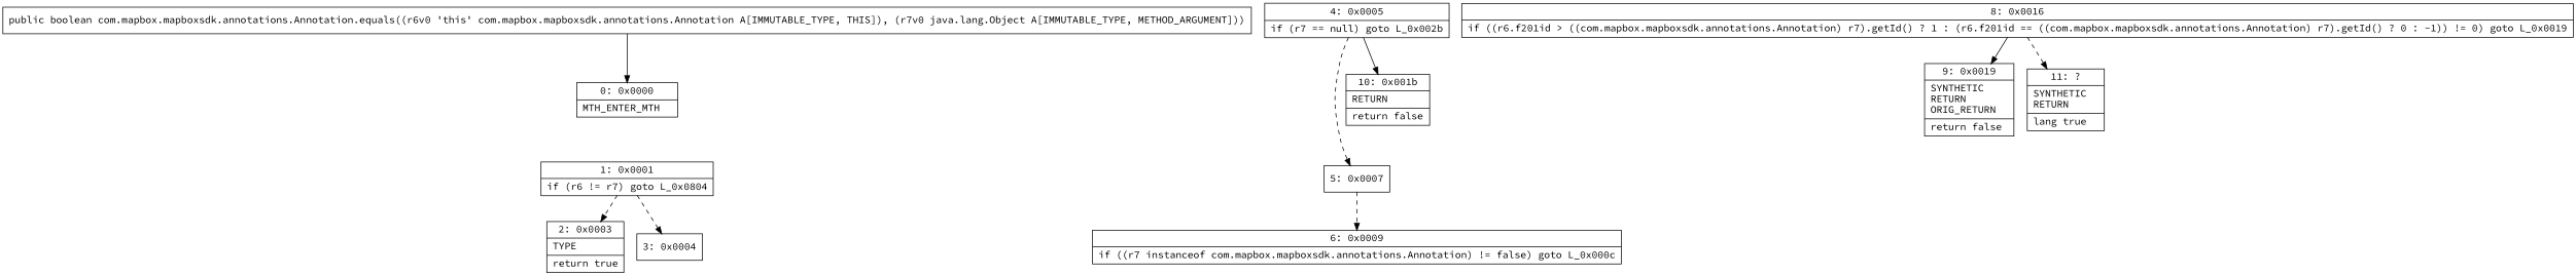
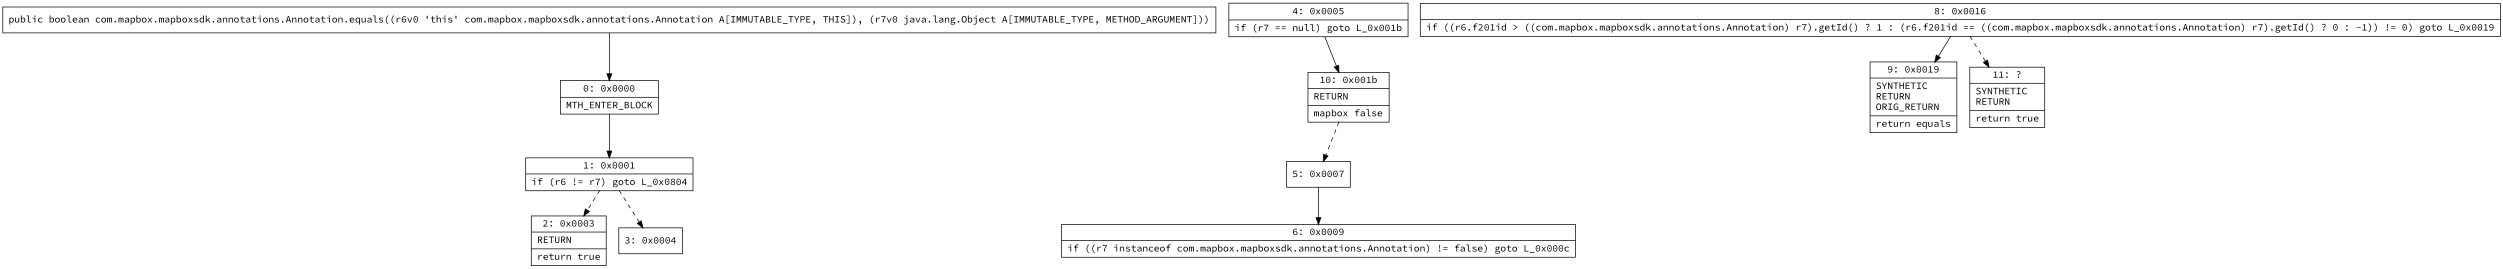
  digraph {
    fontname="Source Code Pro"
    node [fontname="Source Code Pro" shape=record]
    edge [fontname="Source Code Pro"]
-   n1 [label="{0\:\ 0x0000|MTH_ENTER_MTH\l}"]
+   n1 [label="{0\:\ 0x0000|MTH_ENTER_BLOCK\l}"]
    n2 [label="{1\:\ 0x0001|if (r6 != r7) goto L_0x0804\l}"]
-   n3 [label="{2\:\ 0x0003|TYPE\l|return true\l}"]
+   n3 [label="{2\:\ 0x0003|RETURN\l|return true\l}"]
    n4 [label="{3\:\ 0x0004}"]
-   n5 [label="{4\:\ 0x0005|if (r7 == null) goto L_0x002b\l}"]
+   n5 [label="{4\:\ 0x0005|if (r7 == null) goto L_0x001b\l}"]
    n6 [label="{5\:\ 0x0007}"]
-   n7 [label="{10\:\ 0x001b|RETURN\l|return false\l}"]
+   n7 [label="{10\:\ 0x001b|RETURN\l|mapbox false\l}"]
    n8 [label="{6\:\ 0x0009|if ((r7 instanceof com.mapbox.mapboxsdk.annotations.Annotation) != false) goto L_0x000c\l}"]
    n9 [label="{8\:\ 0x0016|if ((r6.f201id \> ((com.mapbox.mapboxsdk.annotations.Annotation) r7).getId() ? 1 : (r6.f201id == ((com.mapbox.mapboxsdk.annotations.Annotation) r7).getId() ? 0 : \-1)) != 0) goto L_0x0019\l}"]
-   n10 [label="{9\:\ 0x0019|SYNTHETIC\lRETURN\lORIG_RETURN\l|return false\l}"]
-   n11 [label="{11\:\ ?|SYNTHETIC\lRETURN\l|lang true\l}"]
+   n10 [label="{9\:\ 0x0019|SYNTHETIC\lRETURN\lORIG_RETURN\l|return equals\l}"]
+   n11 [label="{11\:\ ?|SYNTHETIC\lRETURN\l|return true\l}"]
    n12 [label="{public boolean com.mapbox.mapboxsdk.annotations.Annotation.equals((r6v0 'this' com.mapbox.mapboxsdk.annotations.Annotation A[IMMUTABLE_TYPE, THIS]), (r7v0 java.lang.Object A[IMMUTABLE_TYPE, METHOD_ARGUMENT])) }"]
+   n1 -> n2
    n2 -> n3 [style=dashed]
    n2 -> n4 [style=dashed]
-   n5 -> n6 [style=dashed]
+   n7 -> n6 [style=dashed]
    n5 -> n7
-   n6 -> n8 [style=dashed]
+   n6 -> n8
    n9 -> n10
    n9 -> n11 [style=dashed]
    n12 -> n1
  }
